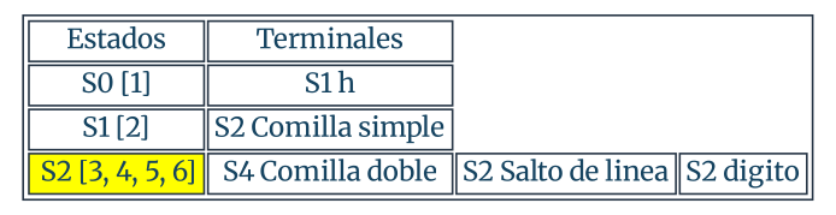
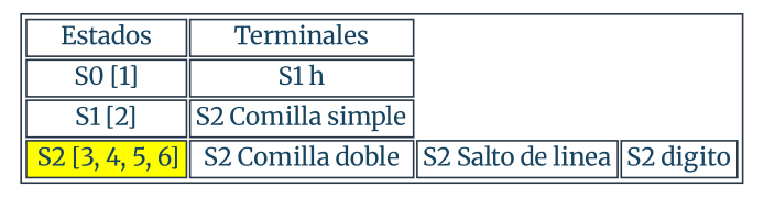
  digraph {
    fontname=Merriweather
-   n1 [color="#283747" fontcolor="#154360" label=<     <table border='1' cellborder='1'>    <tr>       <td>Estados</td>       <td>Terminales</td>    </tr><tr><td>S0 [1]</td><td>S1 h</td></tr><tr><td>S1 [2]</td><td>S2 Comilla simple</td></tr><tr><td bgcolor="yellow"> S2 [3, 4, 5, 6]</td><td>S4 Comilla doble</td><td>S2 Salto de linea</td><td>S2 digito</td></tr></table>     > shape=plaintext fontname=Merriweather]
+   n1 [color="#283747" fontcolor="#154360" label=<     <table border='1' cellborder='1'>    <tr>       <td>Estados</td>       <td>Terminales</td>    </tr><tr><td>S0 [1]</td><td>S1 h</td></tr><tr><td>S1 [2]</td><td>S2 Comilla simple</td></tr><tr><td bgcolor="yellow"> S2 [3, 4, 5, 6]</td><td>S2 Comilla doble</td><td>S2 Salto de linea</td><td>S2 digito</td></tr></table>     > shape=plaintext fontname=Merriweather]
  }
